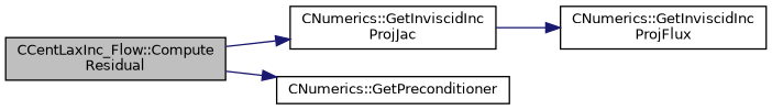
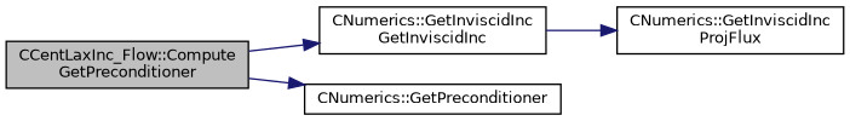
  digraph {
    rankdir=LR
    node [color=black fillcolor=white fontname=Helvetica fontsize=10 shape=record style=filled]
    edge [color=midnightblue fontname=Helvetica fontsize=10 labelfontname=Helvetica labelfontsize=10 style=solid]
-   n1 [fillcolor=grey75 fontcolor=black height=0.2 label="CCentLaxInc_Flow::Compute\lResidual" width=0.4]
-   n2 [height=0.2 label="CNumerics::GetInviscidInc\lProjJac" width=0.4]
+   n1 [fillcolor=grey75 fontcolor=black height=0.2 label="CCentLaxInc_Flow::Compute\lGetPreconditioner" width=0.4]
+   n2 [height=0.2 label="CNumerics::GetInviscidInc\lGetInviscidInc" width=0.4]
    n3 [height=0.2 label="CNumerics::GetPreconditioner" width=0.4]
    n4 [height=0.2 label="CNumerics::GetInviscidInc\lProjFlux" width=0.4]
    n1 -> n2
    n1 -> n3
    n2 -> n4
  }
